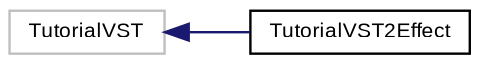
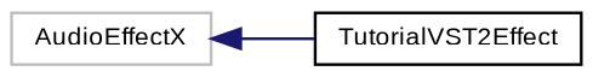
  digraph {
    rankdir=LR
    node [fontname=Arial fontsize=9 shape=record]
-   n1 [color=grey75 height=0.2 label=TutorialVST width=0.4]
+   n1 [color=grey75 height=0.2 label=AudioEffectX width=0.4]
    n2 [color=black height=0.2 label=TutorialVST2Effect width=0.4]
    n1 -> n2 [color=midnightblue dir=back fontname=Arial fontsize=9 labelfontname=Arial labelfontsize=9 style=solid]
  }
